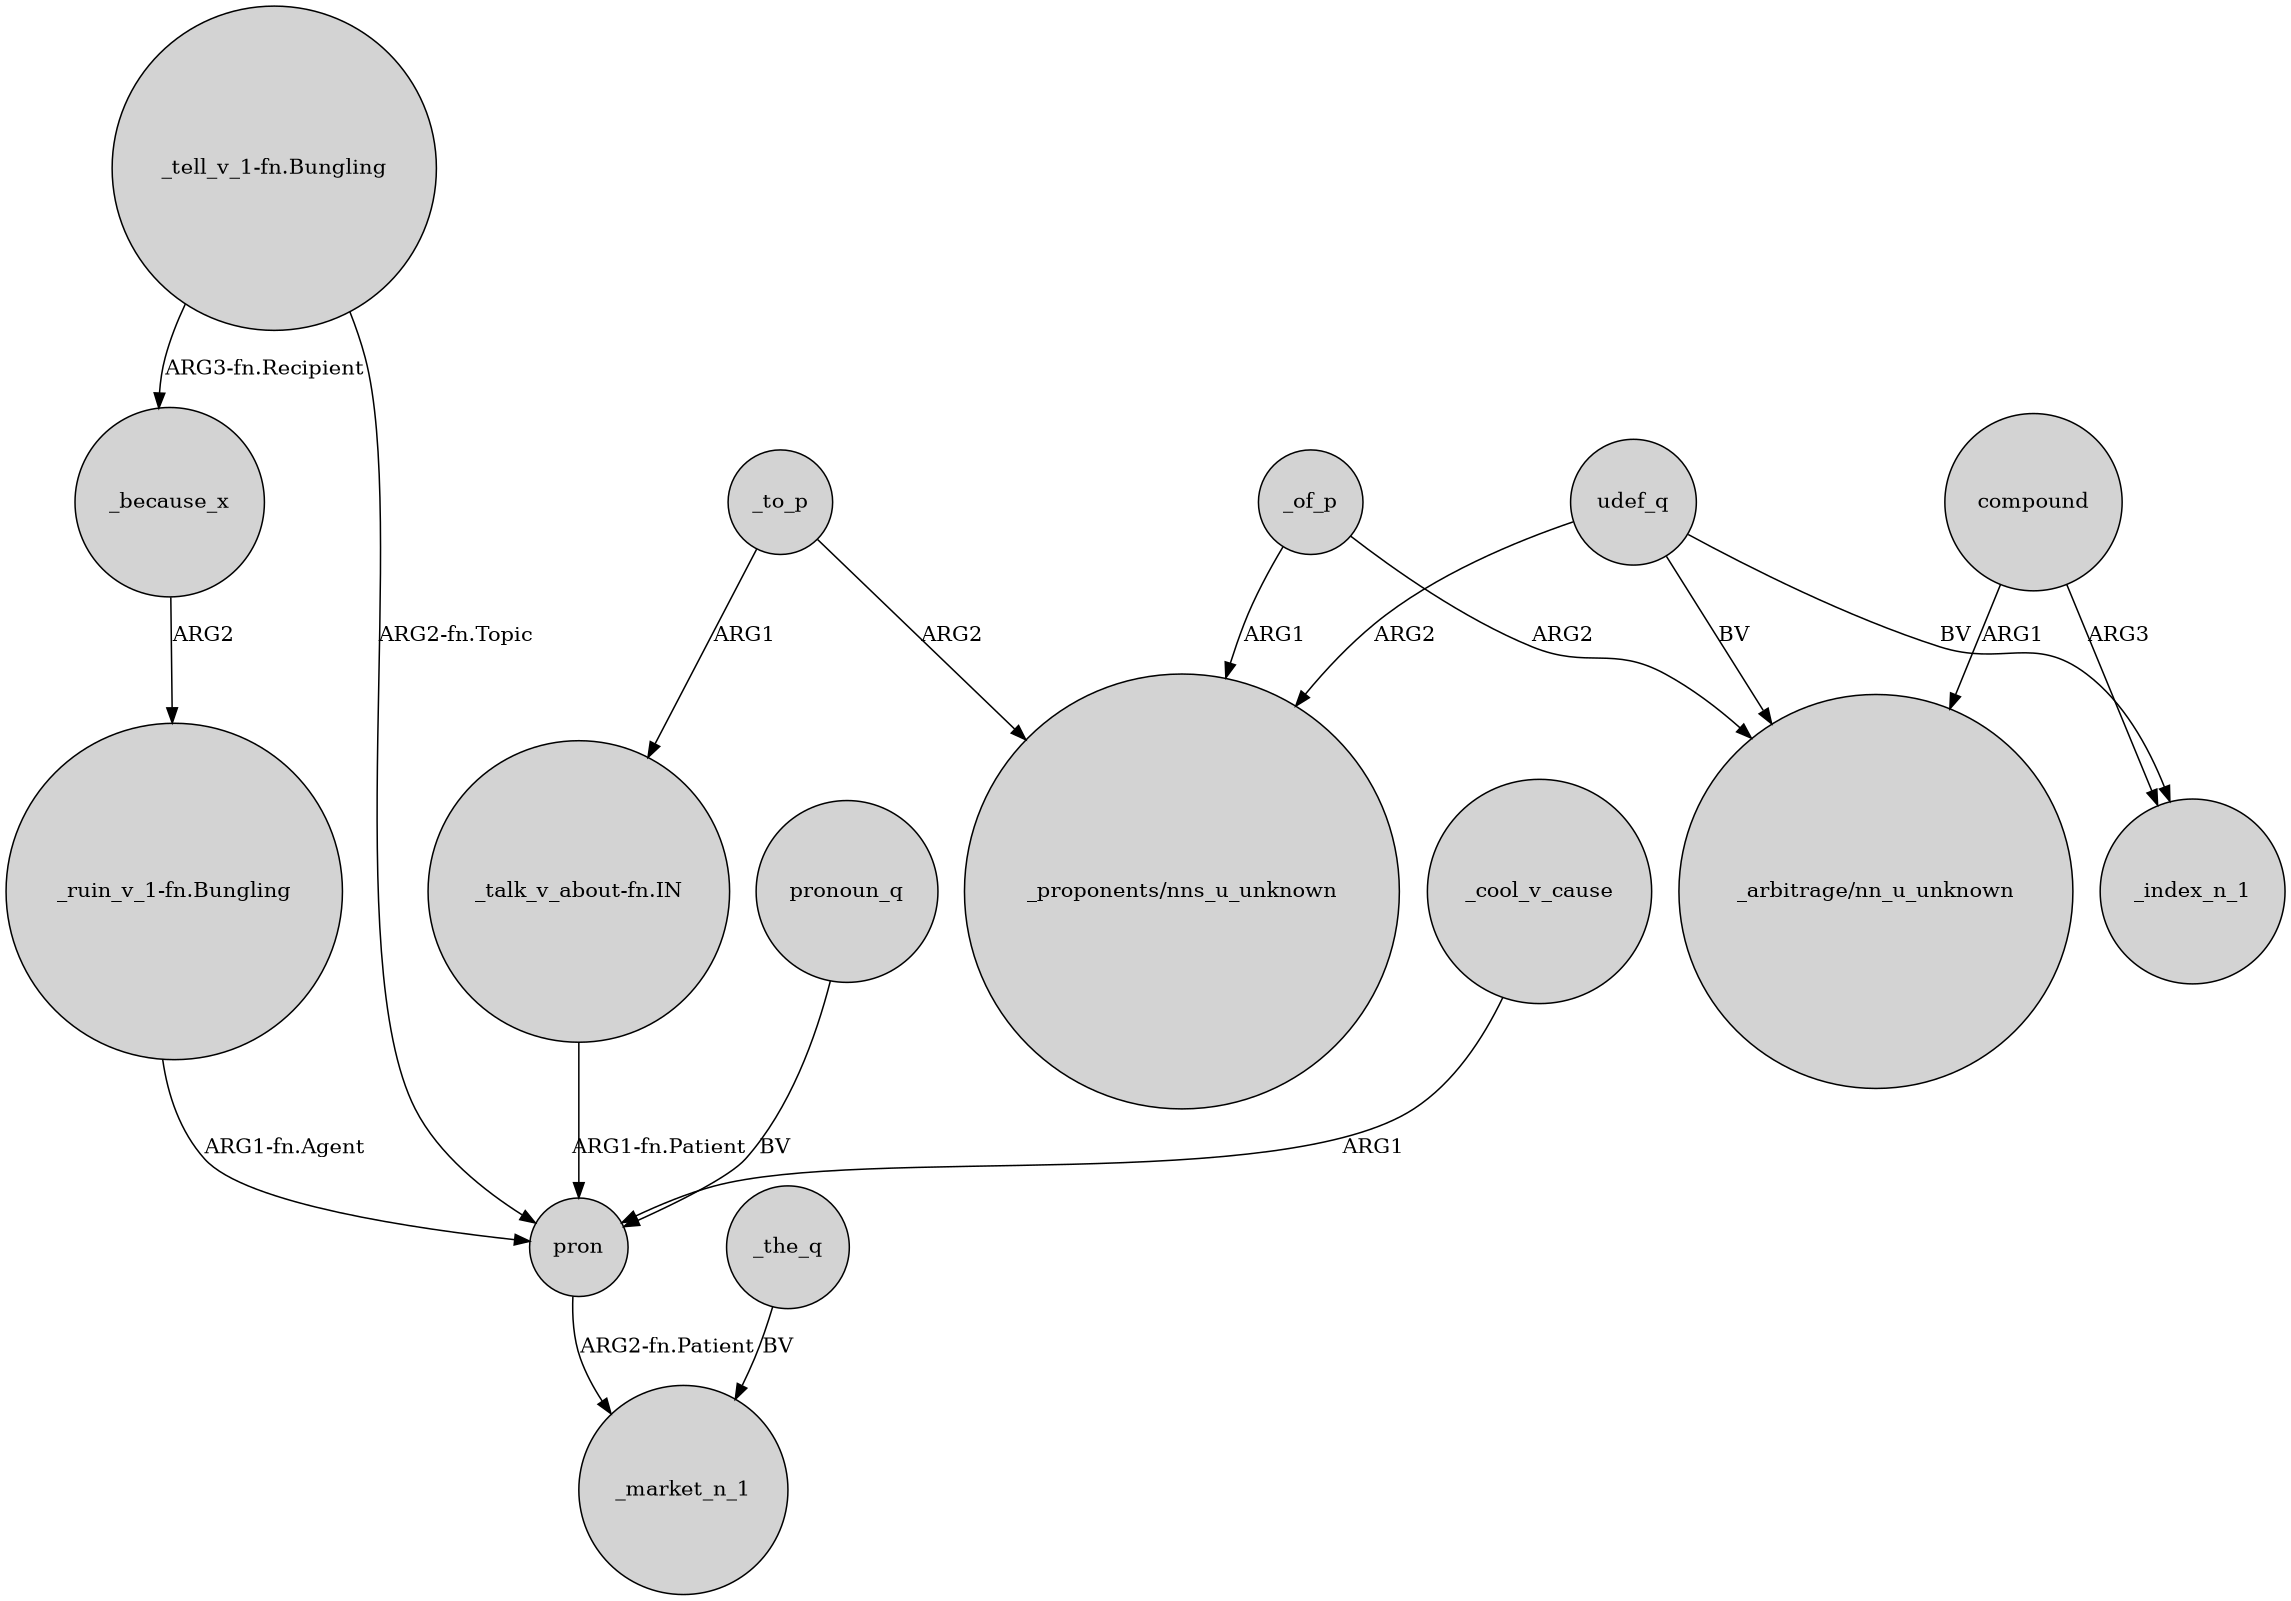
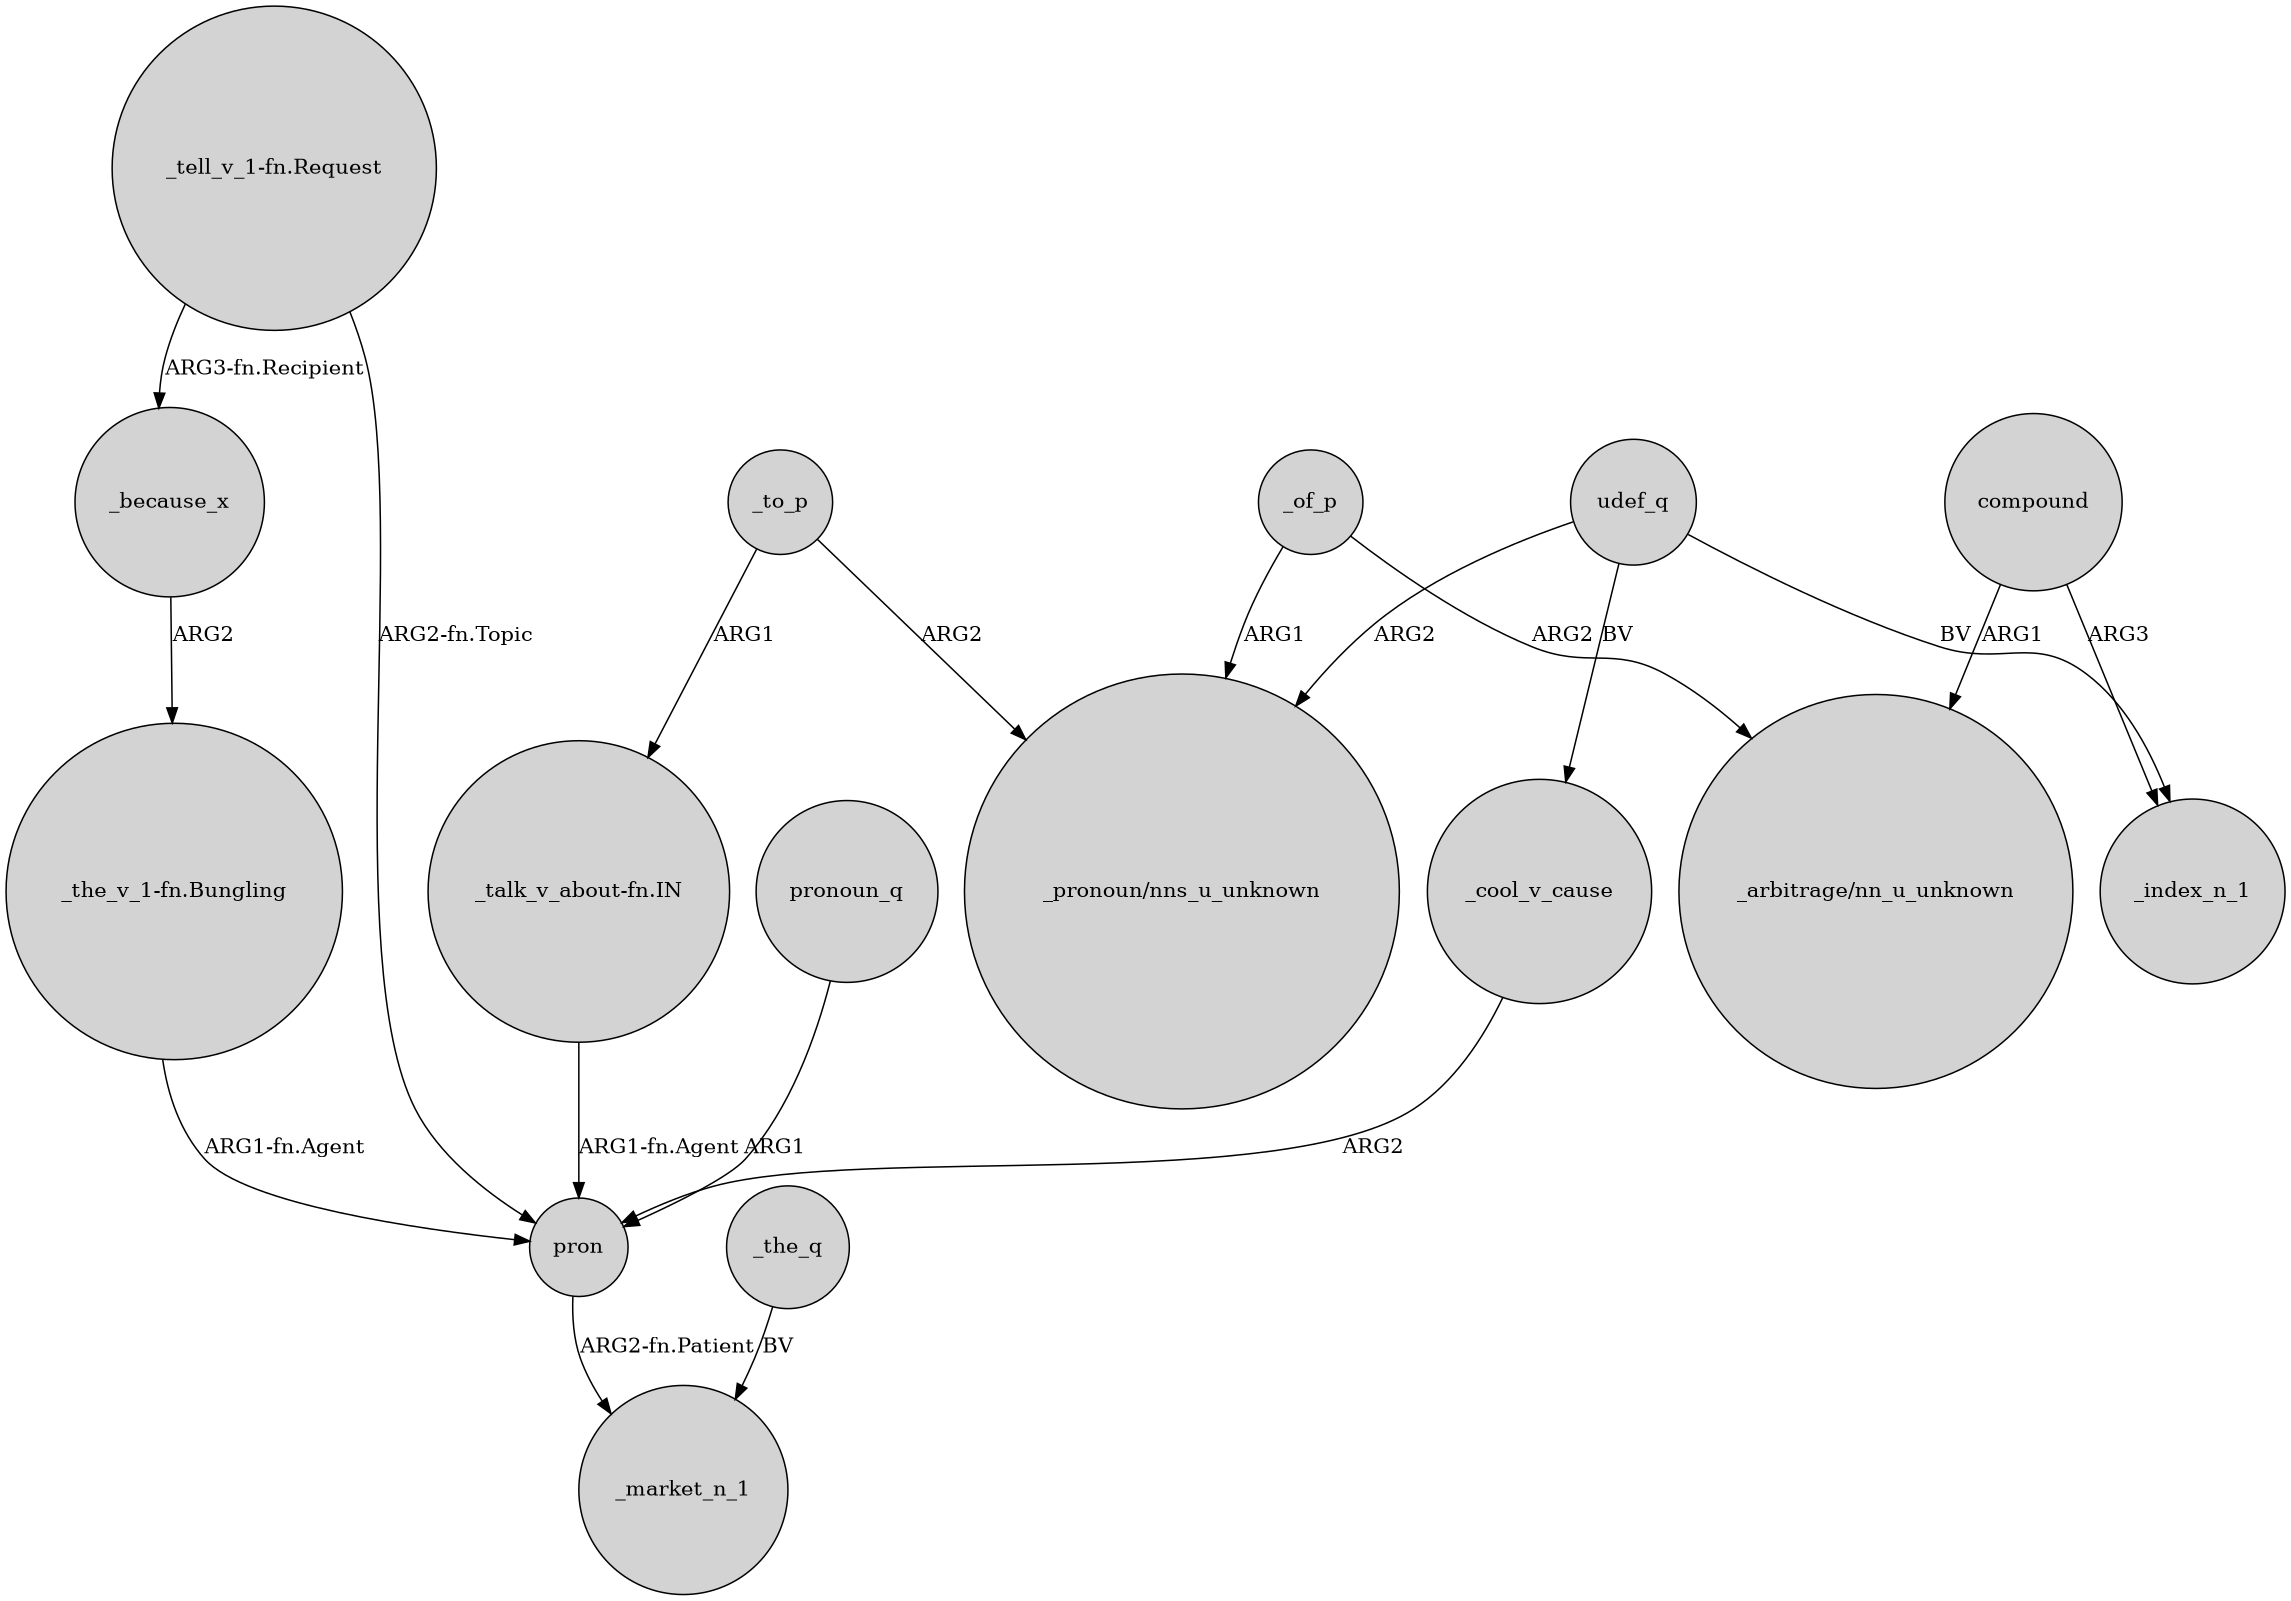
  digraph {
    node [shape=circle style=filled]
-   "_ruin_v_1-fn.Bungling"
+   "_ruin_v_1-fn.Bungling" [label="_the_v_1-fn.Bungling"]
    pron
    _market_n_1
    compound
    _index_n_1
    "_arbitrage/nn_u_unknown"
    _to_p
-   "_proponents/nns_u_unknown"
+   "_proponents/nns_u_unknown" [label="_pronoun/nns_u_unknown"]
    "_talk_v_about-fn.IN"
    _cool_v_cause
    udef_q
    _because_x
    _of_p
    pronoun_q
-   "_tell_v_1-fn.Request" [label="_tell_v_1-fn.Bungling"]
+   "_tell_v_1-fn.Request"
    _the_q
    "_ruin_v_1-fn.Bungling" -> pron [label="ARG1-fn.Agent"]
    pron -> _market_n_1 [label="ARG2-fn.Patient"]
    compound -> _index_n_1 [label=ARG3]
    compound -> "_arbitrage/nn_u_unknown" [label=ARG1]
    _to_p -> "_proponents/nns_u_unknown" [label=ARG2]
    _to_p -> "_talk_v_about-fn.IN" [label=ARG1]
-   "_talk_v_about-fn.IN" -> pron [label="ARG1-fn.Patient"]
-   _cool_v_cause -> pron [label=ARG1]
+   "_talk_v_about-fn.IN" -> pron [label="ARG1-fn.Agent"]
+   _cool_v_cause -> pron [label=ARG2]
    udef_q -> _index_n_1 [label=BV]
-   udef_q -> "_arbitrage/nn_u_unknown" [label=BV]
+   udef_q -> _cool_v_cause [label=BV]
    udef_q -> "_proponents/nns_u_unknown" [label=ARG2]
    _because_x -> "_ruin_v_1-fn.Bungling" [label=ARG2]
    _of_p -> "_arbitrage/nn_u_unknown" [label=ARG2]
    _of_p -> "_proponents/nns_u_unknown" [label=ARG1]
-   pronoun_q -> pron [label=BV]
+   pronoun_q -> pron [label=ARG1]
    "_tell_v_1-fn.Request" -> pron [label="ARG2-fn.Topic"]
    "_tell_v_1-fn.Request" -> _because_x [label="ARG3-fn.Recipient"]
    _the_q -> _market_n_1 [label=BV]
  }
